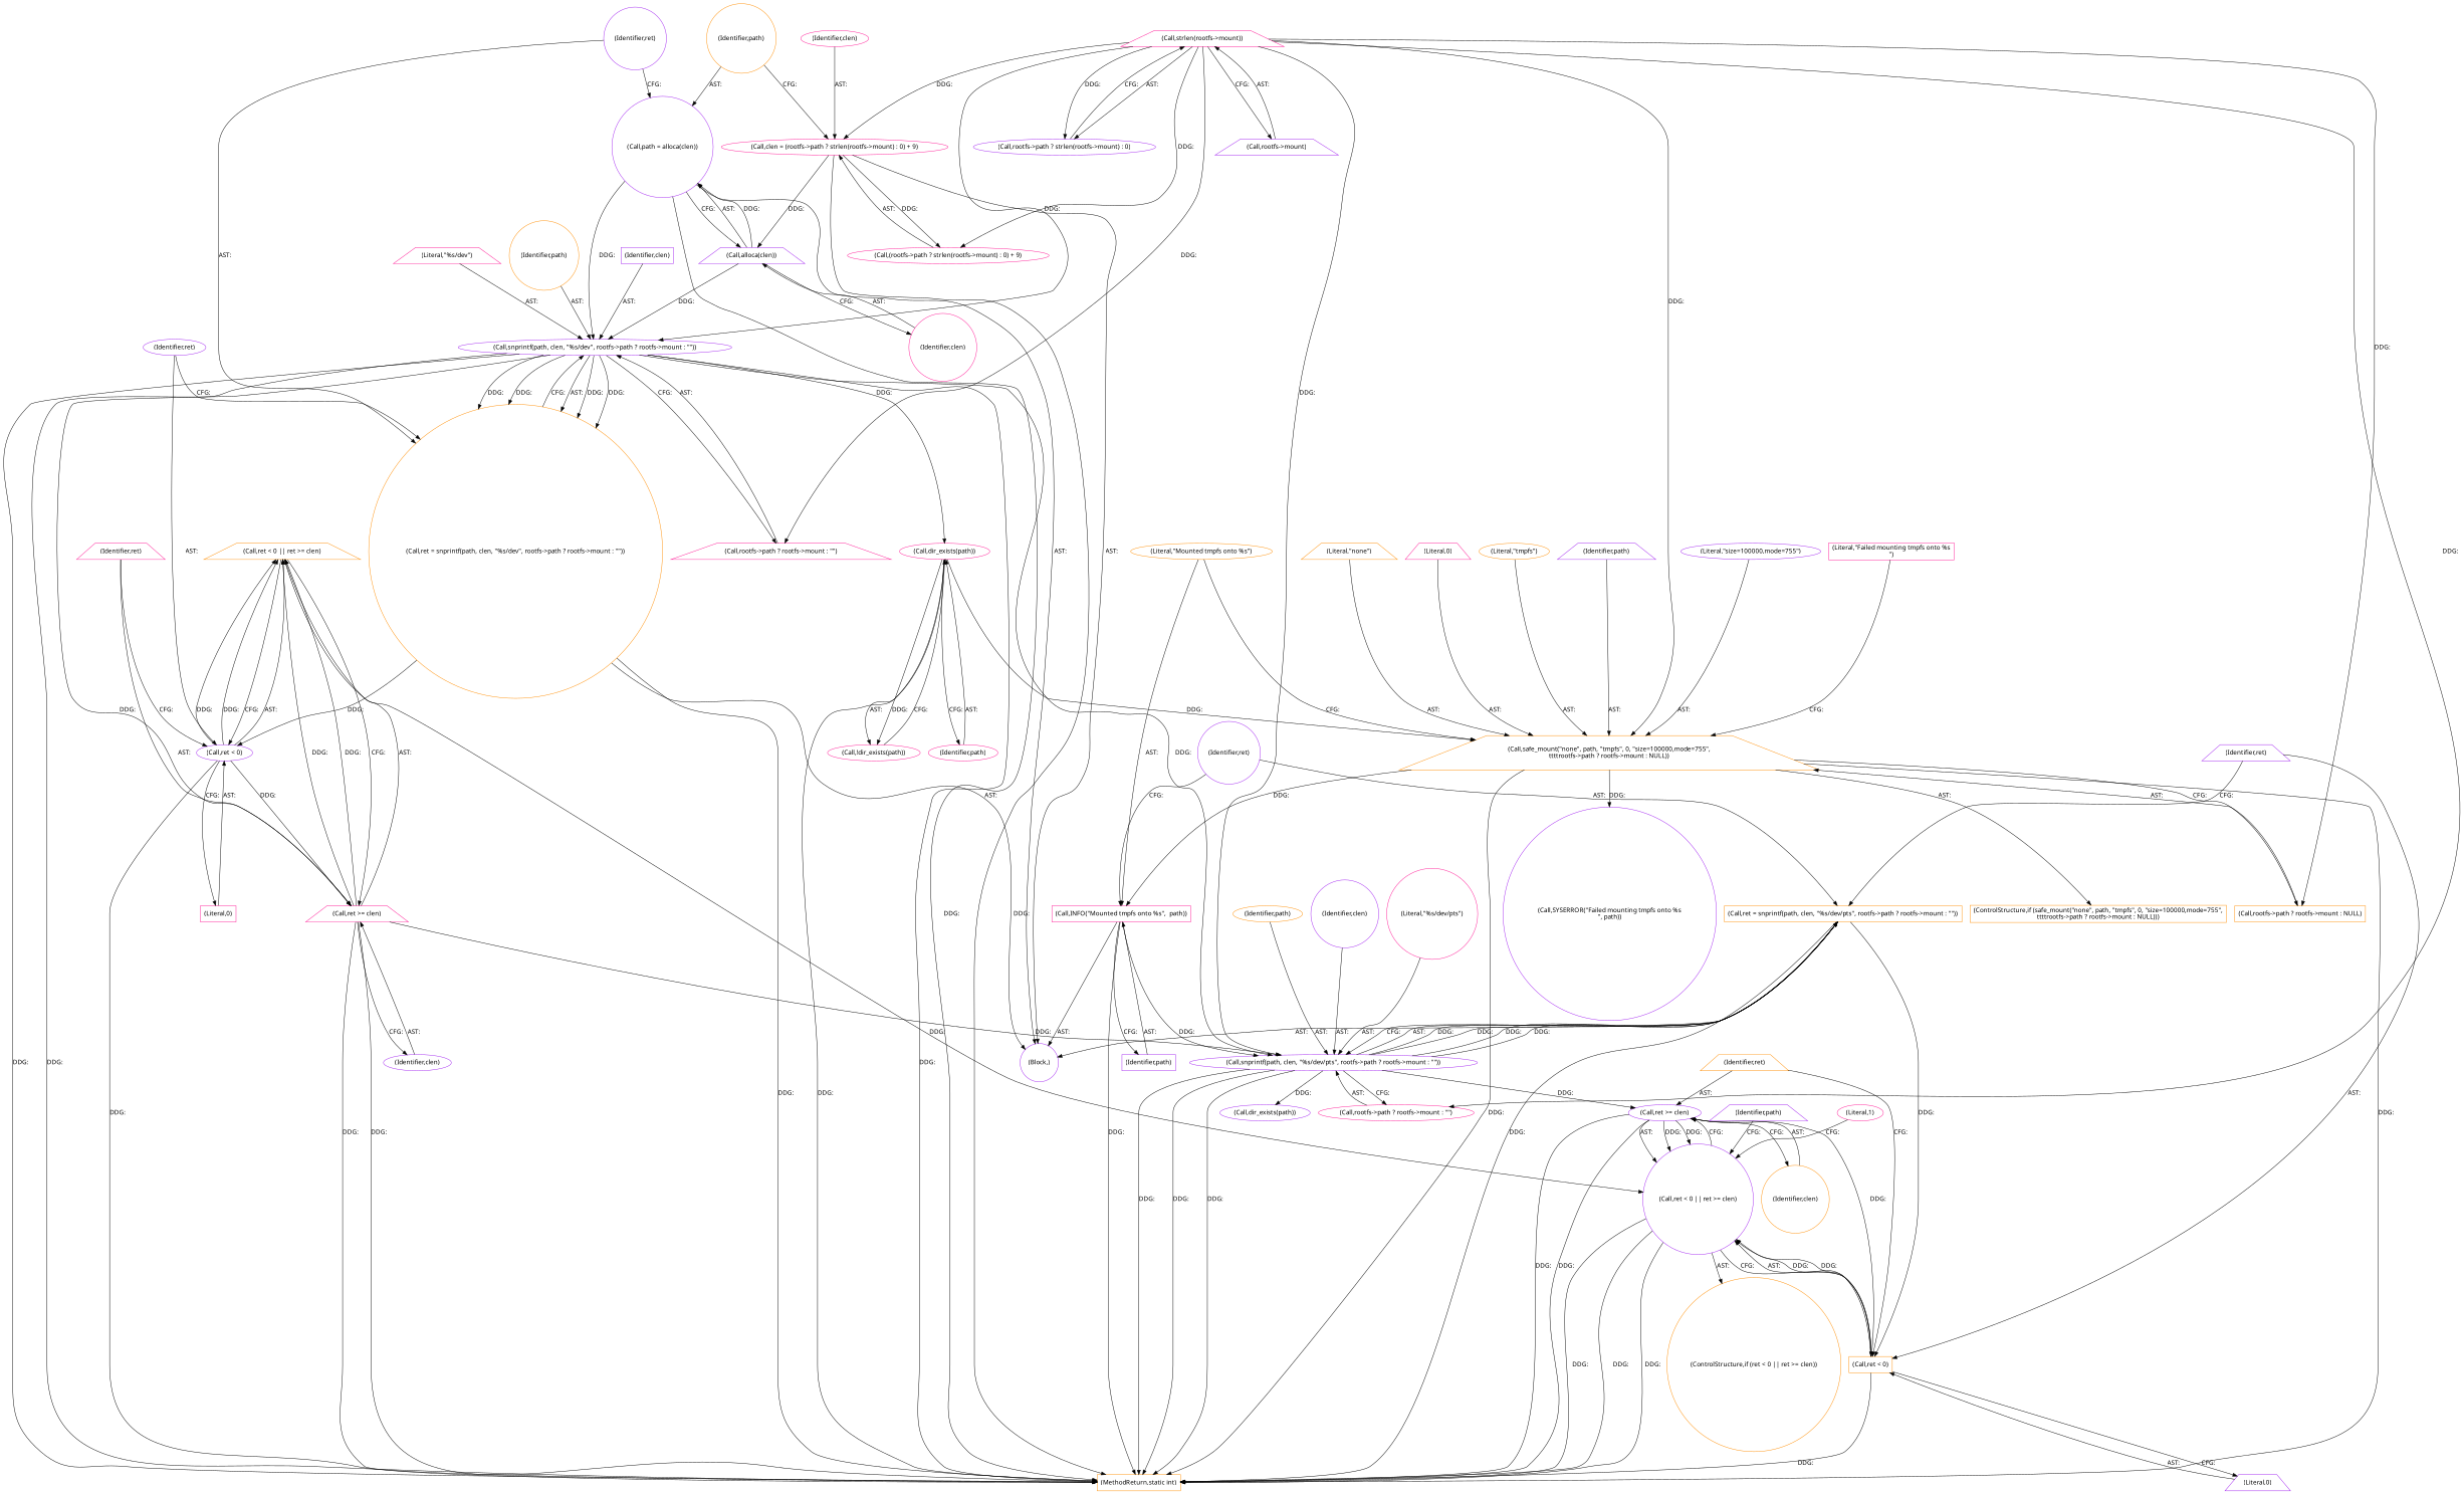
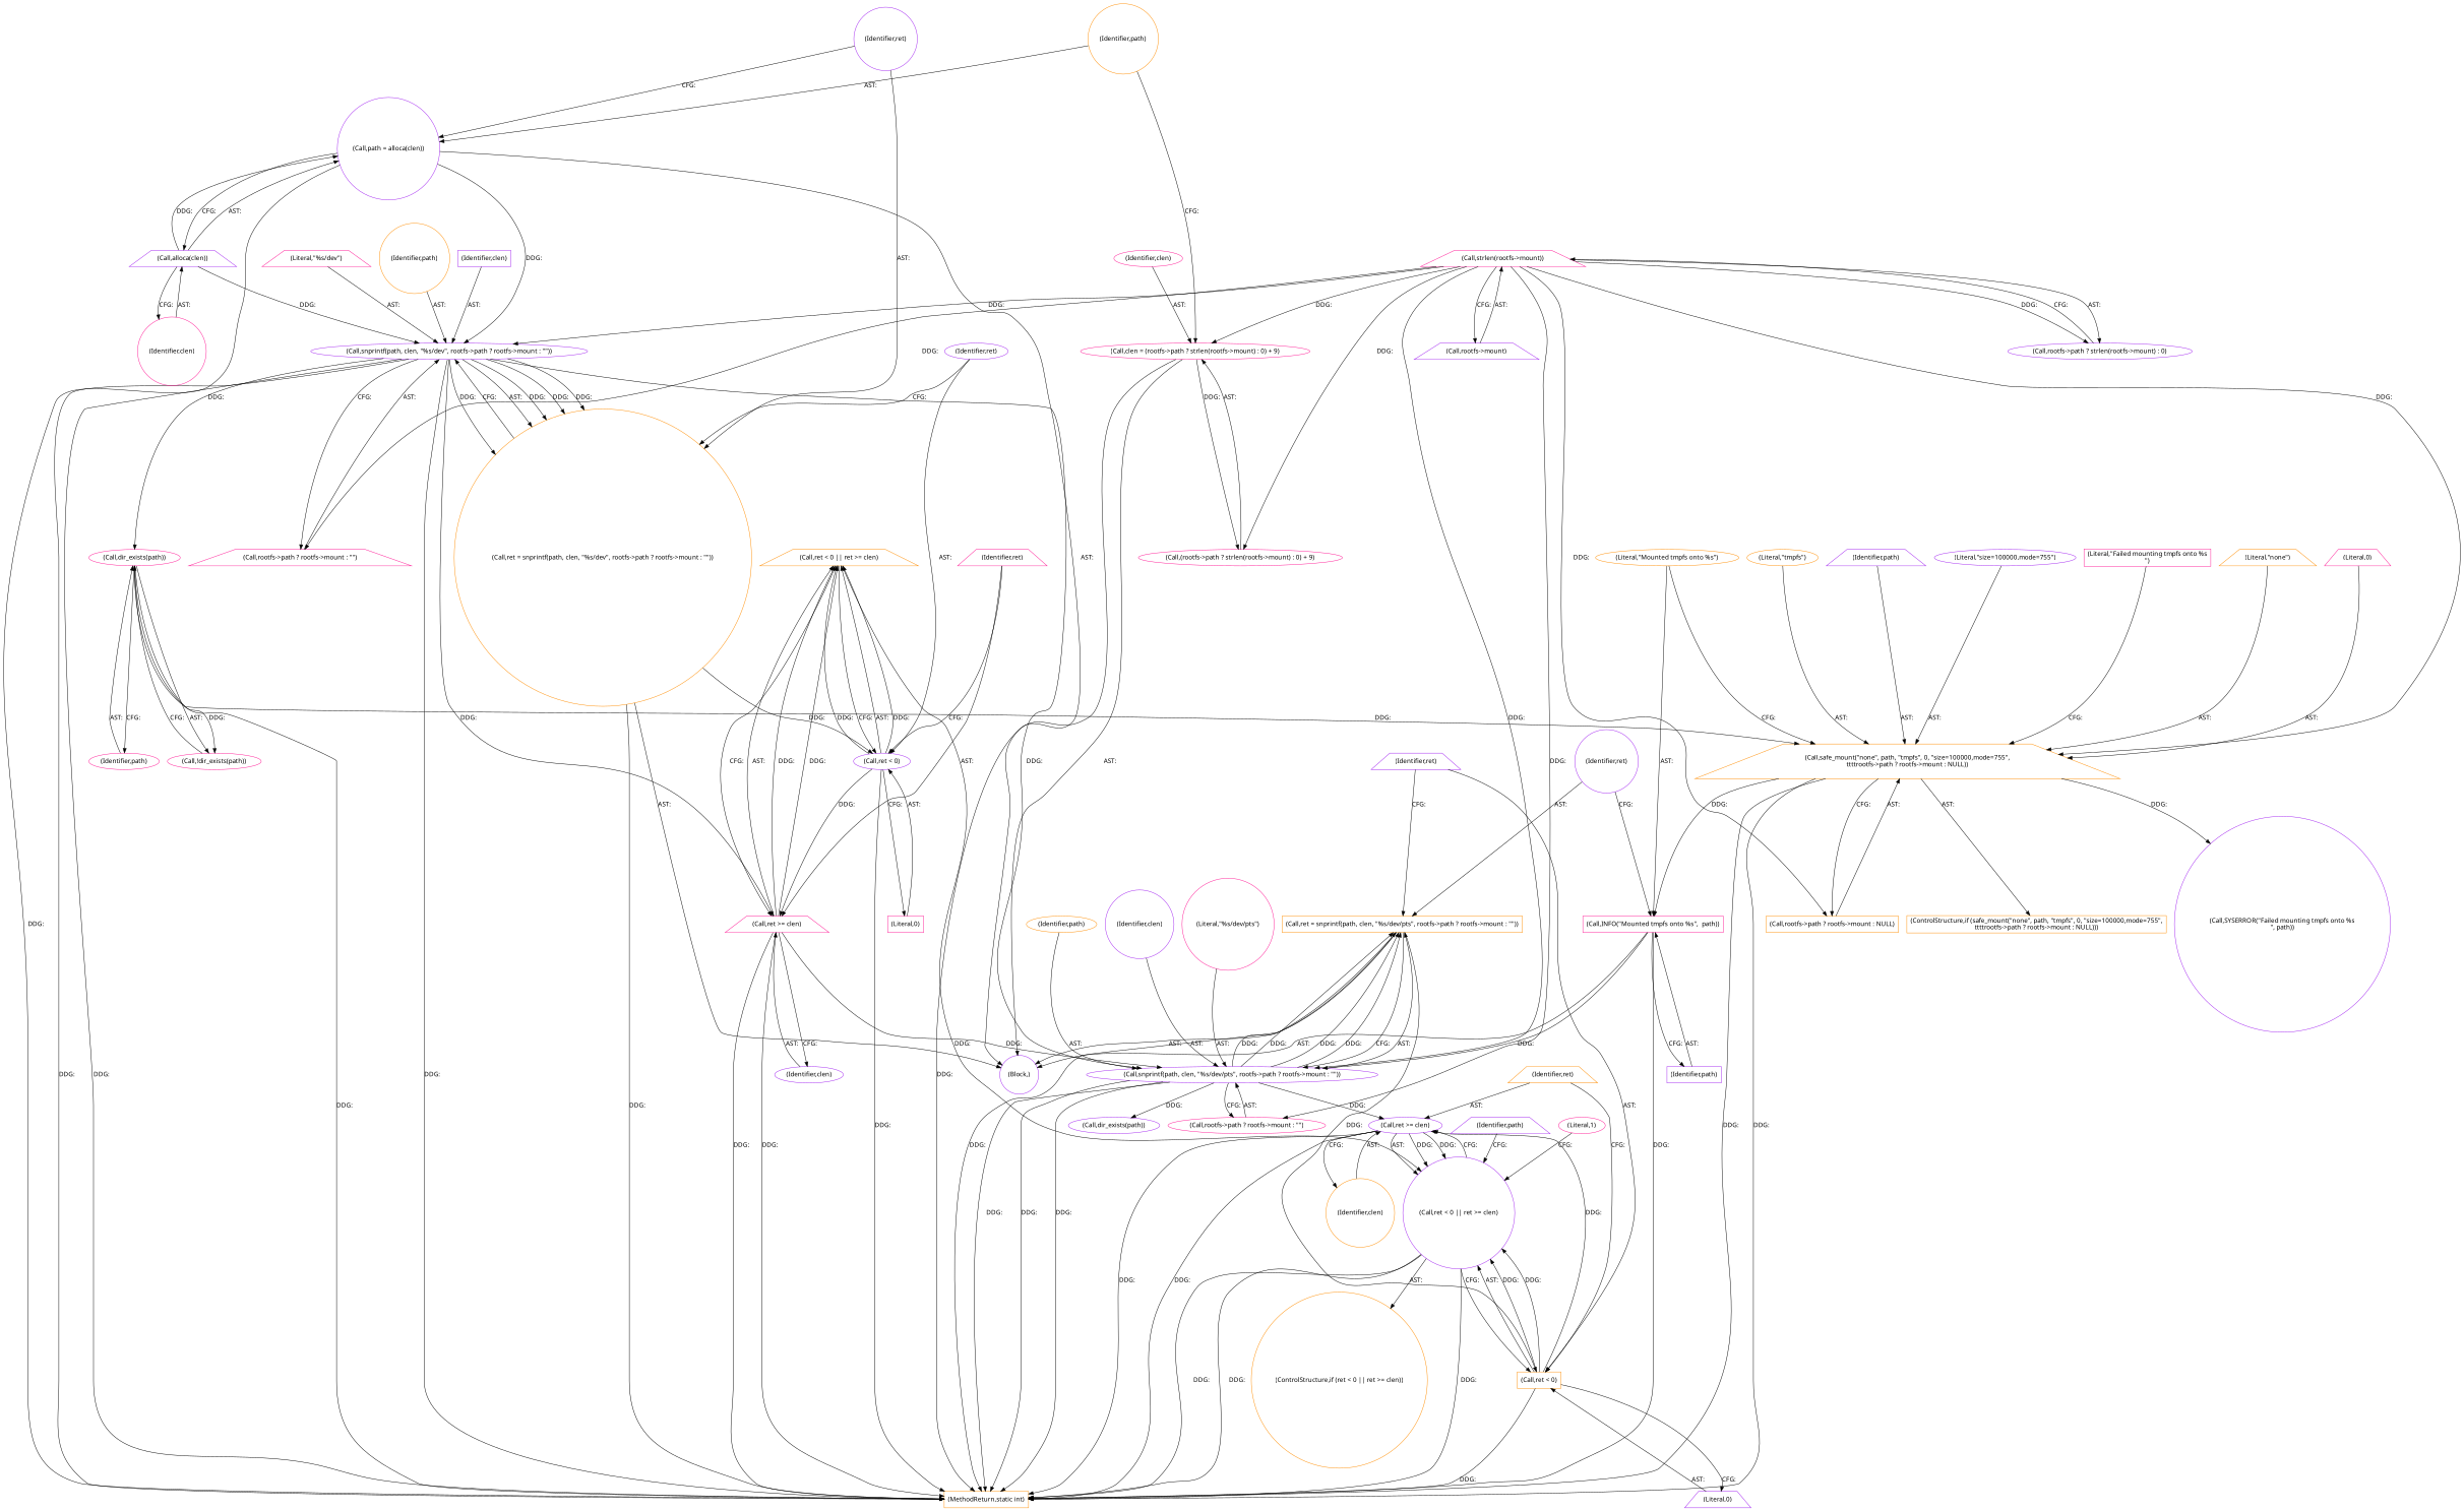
  digraph {
    fontname="Noto Sans"
    node [color=purple fontname="Noto Sans" shape=ellipse]
    edge [fontname="Noto Sans"]
    n1 [color=darkorange label="(Call,ret = snprintf(path, clen, \"%s/dev/pts\", rootfs->path ? rootfs->mount : \"\"))" shape=box]
    n2 [label="(Call,snprintf(path, clen, \"%s/dev/pts\", rootfs->path ? rootfs->mount : \"\"))"]
    n3 [color=darkorange label="(Call,ret < 0)" shape=box]
    n4 [label="(Block,)" shape=circle]
    n5 [color=darkorange label="(MethodReturn,static int)" shape=box]
    n6 [label="(Call,ret >= clen)"]
    n7 [color=deeppink label="(Call,rootfs->path ? rootfs->mount : \"\")"]
    n8 [label="(Call,dir_exists(path))"]
    n9 [label="(Call,ret < 0 || ret >= clen)" shape=circle]
    n10 [label="(Literal,0)" shape=trapezium]
    n11 [color=darkorange label="(Identifier,clen)" shape=circle]
    n12 [color=deeppink label="(Call,INFO(\"Mounted tmpfs onto %s\",  path))" shape=box]
    n13 [label="(Identifier,path)" shape=box]
    n14 [color=darkorange label="(Call,safe_mount(\"none\", path, \"tmpfs\", 0, \"size=100000,mode=755\",\n\t\t\t\trootfs->path ? rootfs->mount : NULL))" shape=trapezium]
    n15 [label="(Call,SYSERROR(\"Failed mounting tmpfs onto %s\n\", path))" shape=circle]
    n16 [color=darkorange label="(Call,rootfs->path ? rootfs->mount : NULL)" shape=box]
    n17 [color=darkorange label="(ControlStructure,if (safe_mount(\"none\", path, \"tmpfs\", 0, \"size=100000,mode=755\",\n\t\t\t\trootfs->path ? rootfs->mount : NULL)))" shape=box]
    n18 [color=deeppink label="(Call,dir_exists(path))"]
    n19 [color=deeppink label="(Identifier,path)"]
    n20 [color=deeppink label="(Call,!dir_exists(path))"]
    n21 [label="(Call,snprintf(path, clen, \"%s/dev\", rootfs->path ? rootfs->mount : \"\"))"]
    n22 [color=deeppink label="(Call,ret >= clen)" shape=trapezium]
    n23 [color=darkorange label="(Call,ret = snprintf(path, clen, \"%s/dev\", rootfs->path ? rootfs->mount : \"\"))" shape=circle]
    n24 [color=deeppink label="(Call,rootfs->path ? rootfs->mount : \"\")" shape=trapezium]
    n25 [color=darkorange label="(Call,ret < 0 || ret >= clen)" shape=trapezium]
    n26 [label="(Identifier,clen)"]
    n27 [label="(Call,ret < 0)"]
    n28 [label="(Call,path = alloca(clen))" shape=circle]
    n29 [label="(Call,alloca(clen))" shape=trapezium]
    n30 [color=deeppink label="(Identifier,clen)" shape=circle]
    n31 [color=deeppink label="(Call,clen = (rootfs->path ? strlen(rootfs->mount) : 0) + 9)"]
    n32 [color=deeppink label="(Call,(rootfs->path ? strlen(rootfs->mount) : 0) + 9)"]
    n33 [color=deeppink label="(Call,strlen(rootfs->mount))" shape=trapezium]
    n34 [label="(Call,rootfs->path ? strlen(rootfs->mount) : 0)"]
    n35 [label="(Call,rootfs->mount)" shape=trapezium]
    n36 [color=deeppink label="(Literal,0)" shape=box]
    n37 [color=darkorange label="(ControlStructure,if (ret < 0 || ret >= clen))" shape=circle]
    n38 [label="(Identifier,ret)" shape=circle]
    n39 [color=deeppink label="(Literal,0)" shape=trapezium]
    n40 [color=darkorange label="(Identifier,path)"]
    n41 [color=darkorange label="(Identifier,ret)" shape=trapezium]
    n42 [color=darkorange label="(Literal,\"Mounted tmpfs onto %s\")"]
    n43 [label="(Identifier,clen)" shape=circle]
    n44 [color=darkorange label="(Identifier,path)" shape=circle]
    n45 [color=deeppink label="(Literal,\"%s/dev/pts\")" shape=circle]
    n46 [color=deeppink label="(Identifier,clen)"]
    n47 [color=darkorange label="(Literal,\"tmpfs\")"]
    n48 [label="(Identifier,ret)" shape=trapezium]
    n49 [label="(Identifier,clen)" shape=box]
    n50 [color=deeppink label="(Literal,\"%s/dev\")" shape=trapezium]
    n51 [label="(Identifier,path)" shape=trapezium]
    n52 [label="(Identifier,path)" shape=trapezium]
    n53 [label="(Identifier,ret)"]
    n54 [label="(Literal,\"size=100000,mode=755\")"]
    n55 [color=deeppink label="(Literal,\"Failed mounting tmpfs onto %s\n\")" shape=box]
    n56 [color=darkorange label="(Literal,\"none\")" shape=trapezium]
    n57 [color=darkorange label="(Identifier,path)" shape=circle]
    n58 [label="(Identifier,ret)" shape=circle]
    n59 [color=deeppink label="(Identifier,ret)" shape=trapezium]
    n60 [color=deeppink label="(Literal,1)"]
    n1 -> n2 [label="CFG: "]
    n1 -> n3 [label="DDG: "]
    n1 -> n4 [label="AST: "]
    n1 -> n5 [label="DDG: "]
    n2 -> n1 [label="AST: "]
    n2 -> n1 [label="DDG: "]
    n2 -> n1 [label="DDG: "]
    n2 -> n1 [label="DDG: "]
    n2 -> n1 [label="DDG: "]
    n2 -> n5 [label="DDG: "]
    n2 -> n5 [label="DDG: "]
    n2 -> n5 [label="DDG: "]
    n2 -> n6 [label="DDG: "]
    n2 -> n7 [label="CFG: "]
    n2 -> n8 [label="DDG: "]
    n3 -> n5 [label="DDG: "]
    n3 -> n6 [label="DDG: "]
    n3 -> n9 [label="AST: "]
    n3 -> n9 [label="DDG: "]
    n3 -> n9 [label="DDG: "]
    n3 -> n10 [label="CFG: "]
    n6 -> n5 [label="DDG: "]
    n6 -> n5 [label="DDG: "]
    n6 -> n9 [label="AST: "]
    n6 -> n9 [label="DDG: "]
    n6 -> n9 [label="DDG: "]
    n6 -> n11 [label="CFG: "]
    n7 -> n2 [label="AST: "]
    n9 -> n3 [label="CFG: "]
    n9 -> n5 [label="DDG: "]
    n9 -> n5 [label="DDG: "]
    n9 -> n5 [label="DDG: "]
    n9 -> n6 [label="CFG: "]
    n9 -> n37 [label="AST: "]
    n10 -> n3 [label="AST: "]
    n11 -> n6 [label="AST: "]
    n12 -> n2 [label="DDG: "]
    n12 -> n4 [label="AST: "]
    n12 -> n5 [label="DDG: "]
    n12 -> n13 [label="CFG: "]
    n13 -> n12 [label="AST: "]
    n14 -> n5 [label="DDG: "]
    n14 -> n5 [label="DDG: "]
    n14 -> n12 [label="DDG: "]
    n14 -> n15 [label="DDG: "]
    n14 -> n16 [label="CFG: "]
    n14 -> n17 [label="AST: "]
    n16 -> n14 [label="AST: "]
    n18 -> n5 [label="DDG: "]
    n18 -> n14 [label="DDG: "]
    n18 -> n19 [label="CFG: "]
    n18 -> n20 [label="AST: "]
    n18 -> n20 [label="DDG: "]
    n19 -> n18 [label="AST: "]
    n20 -> n18 [label="CFG: "]
    n21 -> n2 [label="DDG: "]
    n21 -> n5 [label="DDG: "]
    n21 -> n5 [label="DDG: "]
    n21 -> n5 [label="DDG: "]
    n21 -> n18 [label="DDG: "]
    n21 -> n22 [label="DDG: "]
    n21 -> n23 [label="AST: "]
    n21 -> n23 [label="DDG: "]
    n21 -> n23 [label="DDG: "]
    n21 -> n23 [label="DDG: "]
    n21 -> n23 [label="DDG: "]
    n21 -> n24 [label="CFG: "]
    n22 -> n2 [label="DDG: "]
    n22 -> n5 [label="DDG: "]
    n22 -> n5 [label="DDG: "]
    n22 -> n25 [label="AST: "]
    n22 -> n25 [label="DDG: "]
    n22 -> n25 [label="DDG: "]
    n22 -> n26 [label="CFG: "]
    n23 -> n4 [label="AST: "]
    n23 -> n5 [label="DDG: "]
    n23 -> n21 [label="CFG: "]
    n23 -> n27 [label="DDG: "]
    n24 -> n21 [label="AST: "]
    n25 -> n9 [label="DDG: "]
    n25 -> n22 [label="CFG: "]
    n25 -> n27 [label="CFG: "]
    n26 -> n22 [label="AST: "]
    n27 -> n5 [label="DDG: "]
    n27 -> n22 [label="DDG: "]
    n27 -> n25 [label="AST: "]
    n27 -> n25 [label="DDG: "]
    n27 -> n25 [label="DDG: "]
    n27 -> n36 [label="CFG: "]
    n28 -> n4 [label="AST: "]
    n28 -> n5 [label="DDG: "]
    n28 -> n21 [label="DDG: "]
    n28 -> n29 [label="CFG: "]
    n29 -> n21 [label="DDG: "]
    n29 -> n28 [label="AST: "]
    n29 -> n28 [label="DDG: "]
    n29 -> n30 [label="CFG: "]
    n30 -> n29 [label="AST: "]
    n31 -> n4 [label="AST: "]
    n31 -> n5 [label="DDG: "]
-   n31 -> n29 [label="DDG: "]
    n31 -> n32 [label="DDG: "]
    n32 -> n31 [label="AST: "]
    n33 -> n2 [label="DDG: "]
    n33 -> n7 [label="DDG: "]
    n33 -> n14 [label="DDG: "]
    n33 -> n16 [label="DDG: "]
    n33 -> n21 [label="DDG: "]
    n33 -> n24 [label="DDG: "]
    n33 -> n31 [label="DDG: "]
    n33 -> n32 [label="DDG: "]
    n33 -> n34 [label="AST: "]
    n33 -> n34 [label="DDG: "]
    n33 -> n35 [label="CFG: "]
    n34 -> n33 [label="CFG: "]
    n35 -> n33 [label="AST: "]
    n36 -> n27 [label="AST: "]
    n38 -> n1 [label="AST: "]
    n38 -> n12 [label="CFG: "]
    n39 -> n14 [label="AST: "]
    n40 -> n2 [label="AST: "]
    n41 -> n3 [label="CFG: "]
    n41 -> n6 [label="AST: "]
    n42 -> n12 [label="AST: "]
    n42 -> n14 [label="CFG: "]
    n43 -> n2 [label="AST: "]
    n44 -> n28 [label="AST: "]
    n44 -> n31 [label="CFG: "]
    n45 -> n2 [label="AST: "]
    n46 -> n31 [label="AST: "]
    n47 -> n14 [label="AST: "]
    n48 -> n1 [label="CFG: "]
    n48 -> n3 [label="AST: "]
    n49 -> n21 [label="AST: "]
    n50 -> n21 [label="AST: "]
    n51 -> n14 [label="AST: "]
    n52 -> n9 [label="CFG: "]
    n53 -> n23 [label="CFG: "]
    n53 -> n27 [label="AST: "]
    n54 -> n14 [label="AST: "]
    n55 -> n14 [label="CFG: "]
    n56 -> n14 [label="AST: "]
    n57 -> n21 [label="AST: "]
    n58 -> n23 [label="AST: "]
    n58 -> n28 [label="CFG: "]
    n59 -> n22 [label="AST: "]
    n59 -> n27 [label="CFG: "]
    n60 -> n9 [label="CFG: "]
  }
